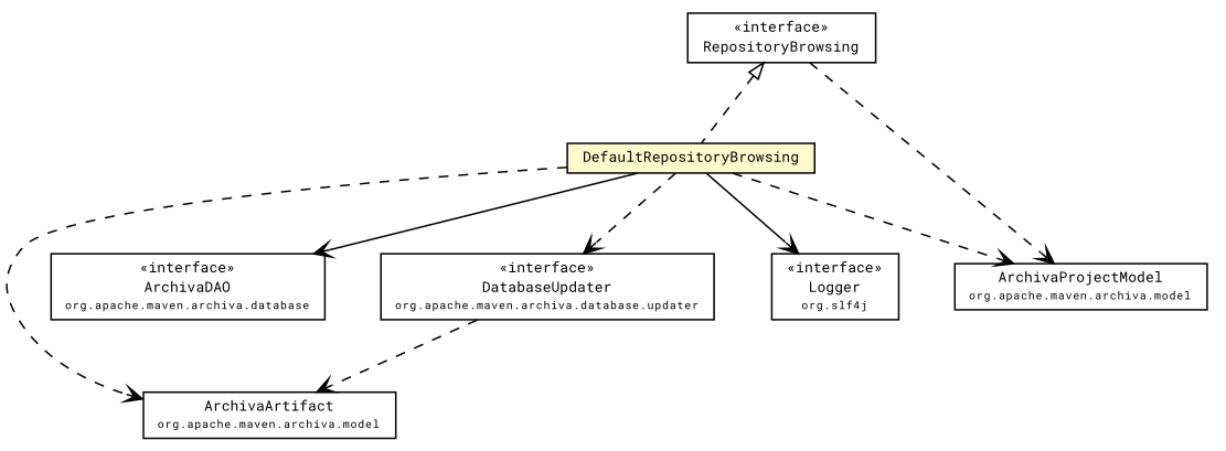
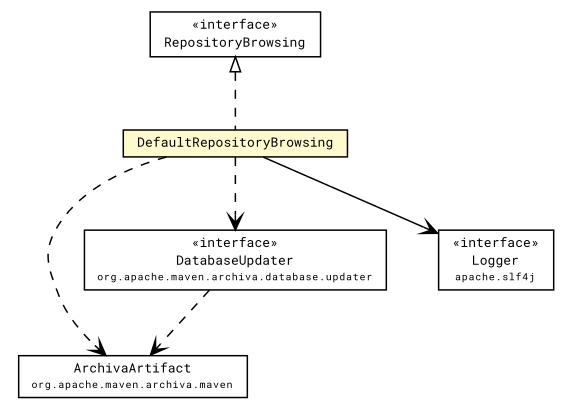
  digraph {
    fontname="Roboto Mono"
    node [fontcolor=black fontname="Roboto Mono" fontsize=9.0 shape=plaintext]
    edge [fontname="Roboto Mono" fontsize=10.0 headport=p labelfontname=Helvetica labelfontsize=10 style=dashed tailport=p arrowhead=open color=black fontcolor=black]
-   n1 [label=<<table border="0" cellborder="1" cellspacing="0" cellpadding="2" port="p" href="../../model/ArchivaArtifact.html"> 		<tr><td><table border="0" cellspacing="0" cellpadding="1"> 			<tr><td> ArchivaArtifact </td></tr> 			<tr><td><font point-size="7.0"> org.apache.maven.archiva.model </font></td></tr> 		</table></td></tr> 		</table>>]
-   n2 [label=<<table border="0" cellborder="1" cellspacing="0" cellpadding="2" port="p" href="../ArchivaDAO.html"> 		<tr><td><table border="0" cellspacing="0" cellpadding="1"> 			<tr><td> &laquo;interface&raquo; </td></tr> 			<tr><td> ArchivaDAO </td></tr> 			<tr><td><font point-size="7.0"> org.apache.maven.archiva.database </font></td></tr> 		</table></td></tr> 		</table>>]
+   n1 [label=<<table border="0" cellborder="1" cellspacing="0" cellpadding="2" port="p" href="../../model/ArchivaArtifact.html"> 		<tr><td><table border="0" cellspacing="0" cellpadding="1"> 			<tr><td> ArchivaArtifact </td></tr> 			<tr><td><font point-size="7.0"> org.apache.maven.archiva.maven </font></td></tr> 		</table></td></tr> 		</table>>]
    n3 [label=<<table border="0" cellborder="1" cellspacing="0" cellpadding="2" port="p" href="./RepositoryBrowsing.html"> 		<tr><td><table border="0" cellspacing="0" cellpadding="1"> 			<tr><td> &laquo;interface&raquo; </td></tr> 			<tr><td> RepositoryBrowsing </td></tr> 		</table></td></tr> 		</table>>]
    n4 [label=<<table border="0" cellborder="1" cellspacing="0" cellpadding="2" port="p" bgcolor="lemonChiffon" href="./DefaultRepositoryBrowsing.html"> 		<tr><td><table border="0" cellspacing="0" cellpadding="1"> 			<tr><td> DefaultRepositoryBrowsing </td></tr> 		</table></td></tr> 		</table>>]
-   n5 [label=<<table border="0" cellborder="1" cellspacing="0" cellpadding="2" port="p" href="http://java.sun.com/j2se/1.4.2/docs/api/org/apache/maven/archiva/model/ArchivaProjectModel.html"> 		<tr><td><table border="0" cellspacing="0" cellpadding="1"> 			<tr><td> ArchivaProjectModel </td></tr> 			<tr><td><font point-size="7.0"> org.apache.maven.archiva.model </font></td></tr> 		</table></td></tr> 		</table>>]
    n6 [label=<<table border="0" cellborder="1" cellspacing="0" cellpadding="2" port="p" href="../updater/DatabaseUpdater.html"> 		<tr><td><table border="0" cellspacing="0" cellpadding="1"> 			<tr><td> &laquo;interface&raquo; </td></tr> 			<tr><td> DatabaseUpdater </td></tr> 			<tr><td><font point-size="7.0"> org.apache.maven.archiva.database.updater </font></td></tr> 		</table></td></tr> 		</table>>]
-   n7 [label=<<table border="0" cellborder="1" cellspacing="0" cellpadding="2" port="p" href="http://java.sun.com/j2se/1.4.2/docs/api/org/slf4j/Logger.html"> 		<tr><td><table border="0" cellspacing="0" cellpadding="1"> 			<tr><td> &laquo;interface&raquo; </td></tr> 			<tr><td> Logger </td></tr> 			<tr><td><font point-size="7.0"> org.slf4j </font></td></tr> 		</table></td></tr> 		</table>>]
+   n7 [label=<<table border="0" cellborder="1" cellspacing="0" cellpadding="2" port="p" href="http://java.sun.com/j2se/1.4.2/docs/api/org/slf4j/Logger.html"> 		<tr><td><table border="0" cellspacing="0" cellpadding="1"> 			<tr><td> &laquo;interface&raquo; </td></tr> 			<tr><td> Logger </td></tr> 			<tr><td><font point-size="7.0"> apache.slf4j </font></td></tr> 		</table></td></tr> 		</table>>]
    n3 -> n4 [arrowtail=empty dir=back fontsize=10 arrowhead="" color="" fontcolor=""]
-   n3 -> n5
    n4 -> n1
-   n4 -> n2 [style=""]
-   n4 -> n5
    n4 -> n6
    n4 -> n7 [style=""]
    n6 -> n1
  }
